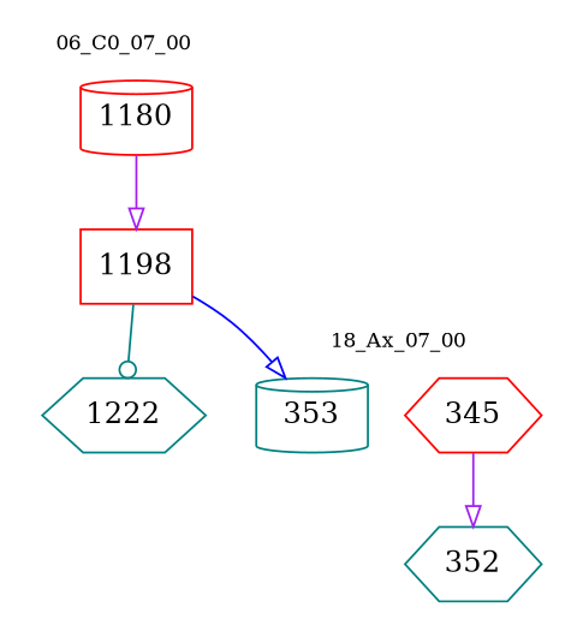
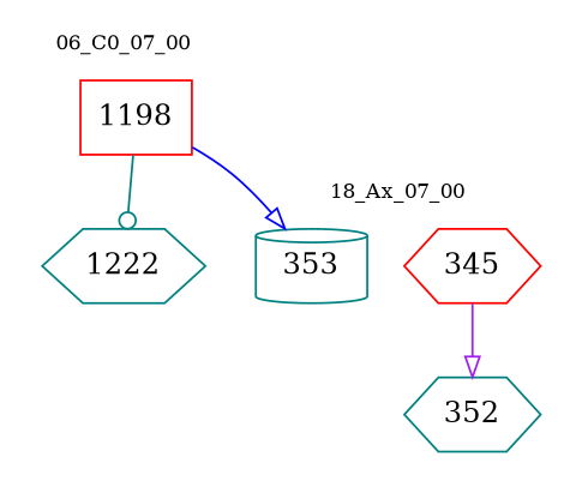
  digraph {
    node [color=red shape=hexagon]
    edge [arrowhead=onormal color=purple]
    n1 [label=345]
    n2 [color=teal label=352]
    n3 [color=teal label=353 shape=cylinder]
-   n4 [label=1180 shape=cylinder]
    n5 [label=1198 shape=box]
    n6 [color=teal label=1222]
    subgraph cluster_1 {
      color=white
      fontsize=10
      label="18_Ax_07_00"
      n1
      n2
      n3
    }
    subgraph cluster_2 {
      color=white
      fontsize=10
      label="06_C0_07_00"
-     n4
      n5
      n6
    }
    n1 -> n2
-   n4 -> n5
    n5 -> n3 [color=blue]
    n5 -> n6 [arrowhead=odot color=teal]
  }
